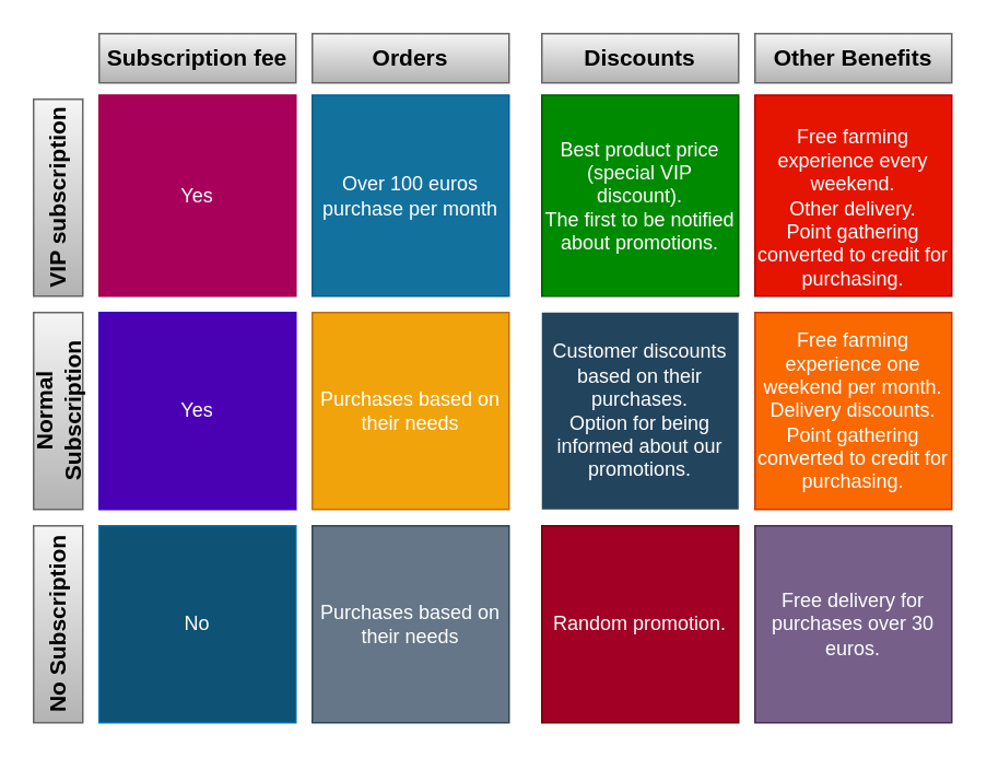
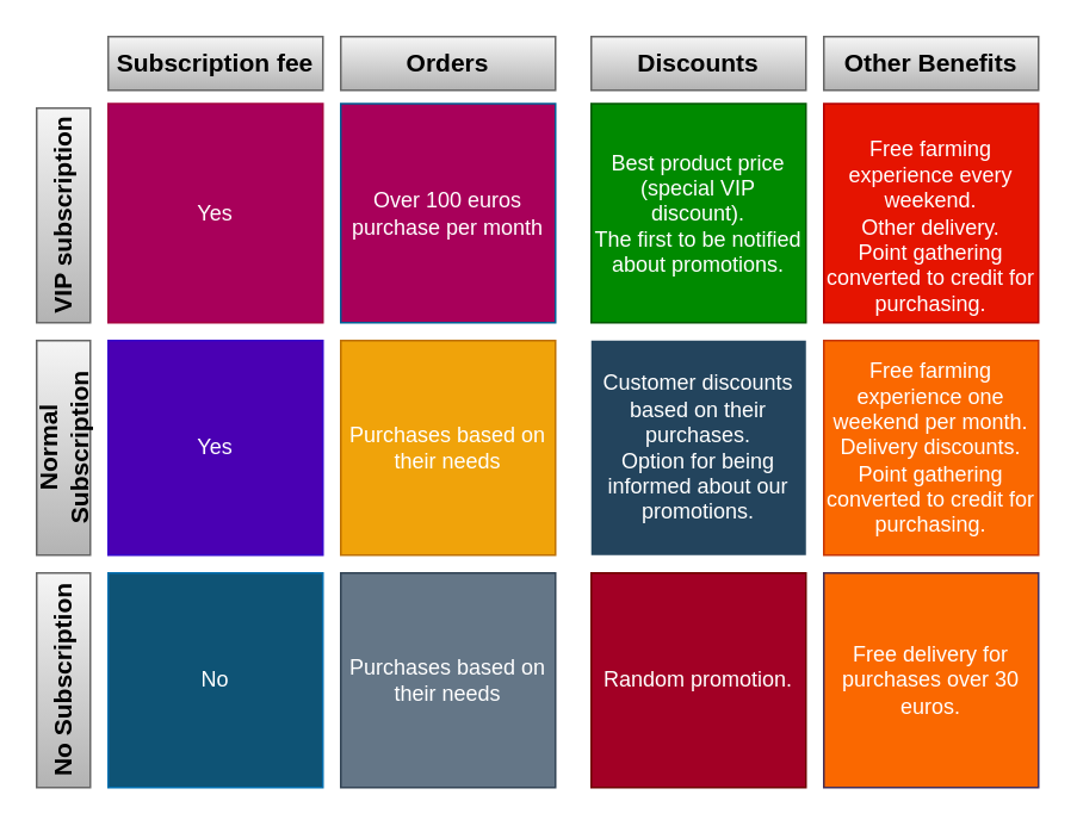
  <mxCell id="0" style=";html=1;" />
  <mxCell id="1" style=";html=1;" parent="0" />
- <mxCell id="2" value="Over 100 euros purchase per month" style="html=1;fillColor=#13719E;strokeColor=#005D94;shadow=0;fontSize=12;fontColor=#ffffff;align=center;fontStyle=0;whiteSpace=wrap;rounded=0;" parent="1" vertex="1"><mxGeometry x="190" y="57.5" width="120" height="122.5" as="geometry" /></mxCell>
+ <mxCell id="2" value="Over 100 euros purchase per month" style="html=1;fillColor=#a8005a;strokeColor=#005D94;shadow=0;fontSize=12;fontColor=#ffffff;align=center;fontStyle=0;whiteSpace=wrap;rounded=0;" parent="1" vertex="1"><mxGeometry x="190" y="57.5" width="120" height="122.5" as="geometry" /></mxCell>
  <mxCell id="3" value="&lt;br&gt;Best product price (special VIP discount).&lt;br&gt;The first to be notified about promotions.&lt;br&gt;&amp;nbsp;" style="html=1;fillColor=#008a00;strokeColor=#005700;shadow=0;fontSize=12;fontColor=#ffffff;align=center;fontStyle=0;whiteSpace=wrap;rounded=0;" parent="1" vertex="1"><mxGeometry x="330" y="57.5" width="120" height="122.5" as="geometry" /></mxCell>
  <mxCell id="4" value="Purchases based on their needs" style="html=1;fillColor=#f0a30a;strokeColor=#BD7000;shadow=0;fontSize=12;fontColor=#ffffff;align=center;fontStyle=0;whiteSpace=wrap;rounded=0;" parent="1" vertex="1"><mxGeometry x="190" y="190" width="120" height="120" as="geometry" /></mxCell>
  <mxCell id="5" value="Customer discounts based on their purchases.&lt;br&gt;Option for being informed about our promotions." style="html=1;fillColor=#23445D;strokeColor=none;shadow=0;fontSize=12;fontColor=#FFFFFF;align=center;fontStyle=0;whiteSpace=wrap;rounded=0;" parent="1" vertex="1"><mxGeometry x="330" y="190" width="120" height="120" as="geometry" /></mxCell>
  <mxCell id="6" value="VIP subscription&lt;br&gt;" style="html=1;fillColor=#f5f5f5;strokeColor=#666666;shadow=0;fontSize=14;align=center;fontStyle=1;whiteSpace=wrap;horizontal=0;rounded=0;gradientColor=#b3b3b3;" parent="1" vertex="1"><mxGeometry x="20" y="60" width="30" height="120" as="geometry" /></mxCell>
  <mxCell id="7" value="Normal Subscription&lt;br&gt;" style="html=1;fillColor=#f5f5f5;strokeColor=#666666;shadow=0;fontSize=14;align=center;fontStyle=1;whiteSpace=wrap;horizontal=0;rounded=0;gradientColor=#b3b3b3;" parent="1" vertex="1"><mxGeometry x="20" y="190" width="30" height="120" as="geometry" /></mxCell>
  <mxCell id="8" value="&lt;font color=&quot;#000000&quot;&gt;Orders&lt;/font&gt;" style="html=1;fillColor=#f5f5f5;strokeColor=#666666;shadow=0;fontSize=14;align=center;fontStyle=1;whiteSpace=wrap;rounded=0;gradientColor=#b3b3b3;" parent="1" vertex="1"><mxGeometry x="190" y="20" width="120" height="30" as="geometry" /></mxCell>
  <mxCell id="9" value="Other Benefits" style="html=1;fillColor=#f5f5f5;strokeColor=#666666;shadow=0;fontSize=14;align=center;fontStyle=1;whiteSpace=wrap;rounded=0;gradientColor=#b3b3b3;" parent="1" vertex="1"><mxGeometry x="460" y="20" width="120" height="30" as="geometry" /></mxCell>
  <mxCell id="10" value="&lt;span style=&quot;white-space: normal&quot;&gt;Purchases based on their needs&lt;/span&gt;" style="html=1;fillColor=#647687;strokeColor=#314354;shadow=0;fontSize=12;fontColor=#ffffff;align=center;fontStyle=0;whiteSpace=wrap;rounded=0;" parent="1" vertex="1"><mxGeometry x="190" y="320" width="120" height="120" as="geometry" /></mxCell>
  <mxCell id="11" value="Random promotion." style="html=1;fillColor=#a20025;strokeColor=#6F0000;shadow=0;fontSize=12;fontColor=#ffffff;align=center;fontStyle=0;whiteSpace=wrap;rounded=0;" parent="1" vertex="1"><mxGeometry x="330" y="320" width="120" height="120" as="geometry" /></mxCell>
  <mxCell id="12" value="No Subscription&lt;br&gt;" style="html=1;fillColor=#f5f5f5;strokeColor=#666666;shadow=0;fontSize=14;align=center;fontStyle=1;whiteSpace=wrap;horizontal=0;rounded=0;gradientColor=#b3b3b3;" parent="1" vertex="1"><mxGeometry x="20" y="320" width="30" height="120" as="geometry" /></mxCell>
  <mxCell id="13" value="&lt;br&gt;Free farming experience every weekend.&lt;br&gt;Other delivery.&lt;br&gt;Point gathering converted to credit for purchasing." style="html=1;fillColor=#e51400;strokeColor=#B20000;shadow=0;fontSize=12;fontColor=#ffffff;align=center;fontStyle=0;whiteSpace=wrap;rounded=0;" parent="1" vertex="1"><mxGeometry x="460" y="57.5" width="120" height="122.5" as="geometry" /></mxCell>
  <mxCell id="14" value="Free farming experience one weekend per month.&lt;br&gt;Delivery discounts.&lt;br&gt;Point gathering converted to credit for purchasing." style="html=1;fillColor=#fa6800;strokeColor=#C73500;shadow=0;fontSize=12;fontColor=#ffffff;align=center;fontStyle=0;whiteSpace=wrap;rounded=0;" parent="1" vertex="1"><mxGeometry x="460" y="190" width="120" height="120" as="geometry" /></mxCell>
  <mxCell id="15" value="Discounts" style="html=1;fillColor=#f5f5f5;strokeColor=#666666;shadow=0;fontSize=14;align=center;fontStyle=1;whiteSpace=wrap;rounded=0;gradientColor=#b3b3b3;" parent="1" vertex="1"><mxGeometry x="330" y="20" width="120" height="30" as="geometry" /></mxCell>
- <mxCell id="16" value="Free delivery for purchases over 30 euros." style="html=1;fillColor=#76608a;strokeColor=#432D57;shadow=0;fontSize=12;fontColor=#ffffff;align=center;fontStyle=0;whiteSpace=wrap;rounded=0;" parent="1" vertex="1"><mxGeometry x="460" y="320" width="120" height="120" as="geometry" /></mxCell>
+ <mxCell id="16" value="Free delivery for purchases over 30 euros." style="html=1;fillColor=#fa6800;strokeColor=#432D57;shadow=0;fontSize=12;fontColor=#ffffff;align=center;fontStyle=0;whiteSpace=wrap;rounded=0;" parent="1" vertex="1"><mxGeometry x="460" y="320" width="120" height="120" as="geometry" /></mxCell>
  <mxCell id="17" value="Subscription fee" style="html=1;fillColor=#f5f5f5;strokeColor=#666666;shadow=0;fontSize=14;align=center;fontStyle=1;whiteSpace=wrap;rounded=0;gradientColor=#b3b3b3;" vertex="1" parent="1"><mxGeometry x="60" y="20" width="120" height="30" as="geometry" /></mxCell>
  <mxCell id="18" value="Yes" style="html=1;fillColor=#A8005A;strokeColor=#A50040;shadow=0;fontSize=12;align=center;fontStyle=0;whiteSpace=wrap;rounded=0;fontColor=#ffffff;" vertex="1" parent="1"><mxGeometry x="60" y="57.5" width="120" height="122.5" as="geometry" /></mxCell>
  <mxCell id="19" value="Yes" style="html=1;fillColor=#4A00B3;strokeColor=#3700CC;shadow=0;fontSize=12;fontColor=#ffffff;align=center;fontStyle=0;whiteSpace=wrap;rounded=0;" vertex="1" parent="1"><mxGeometry x="60" y="190" width="120" height="120" as="geometry" /></mxCell>
  <mxCell id="20" value="No" style="html=1;fillColor=#0E5375;strokeColor=#006EAF;shadow=0;fontSize=12;fontColor=#ffffff;align=center;fontStyle=0;whiteSpace=wrap;rounded=0;" vertex="1" parent="1"><mxGeometry x="60" y="320" width="120" height="120" as="geometry" /></mxCell>
